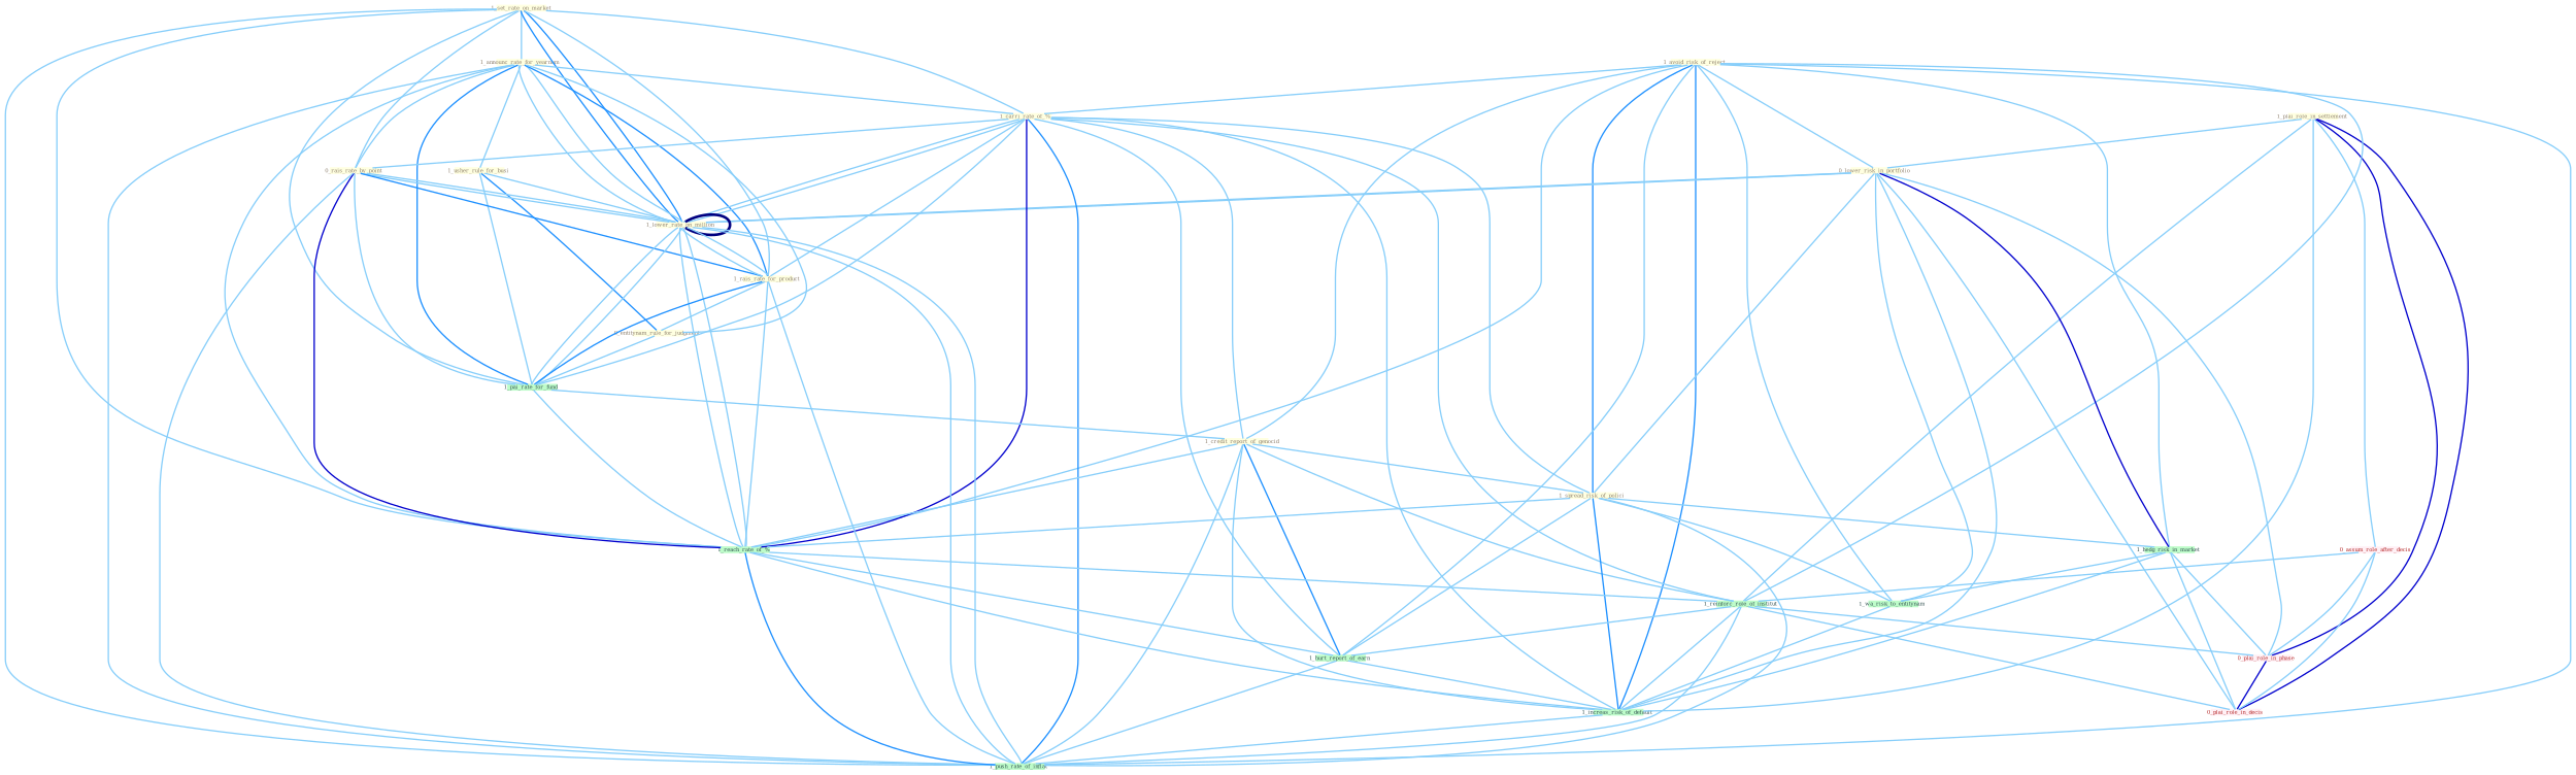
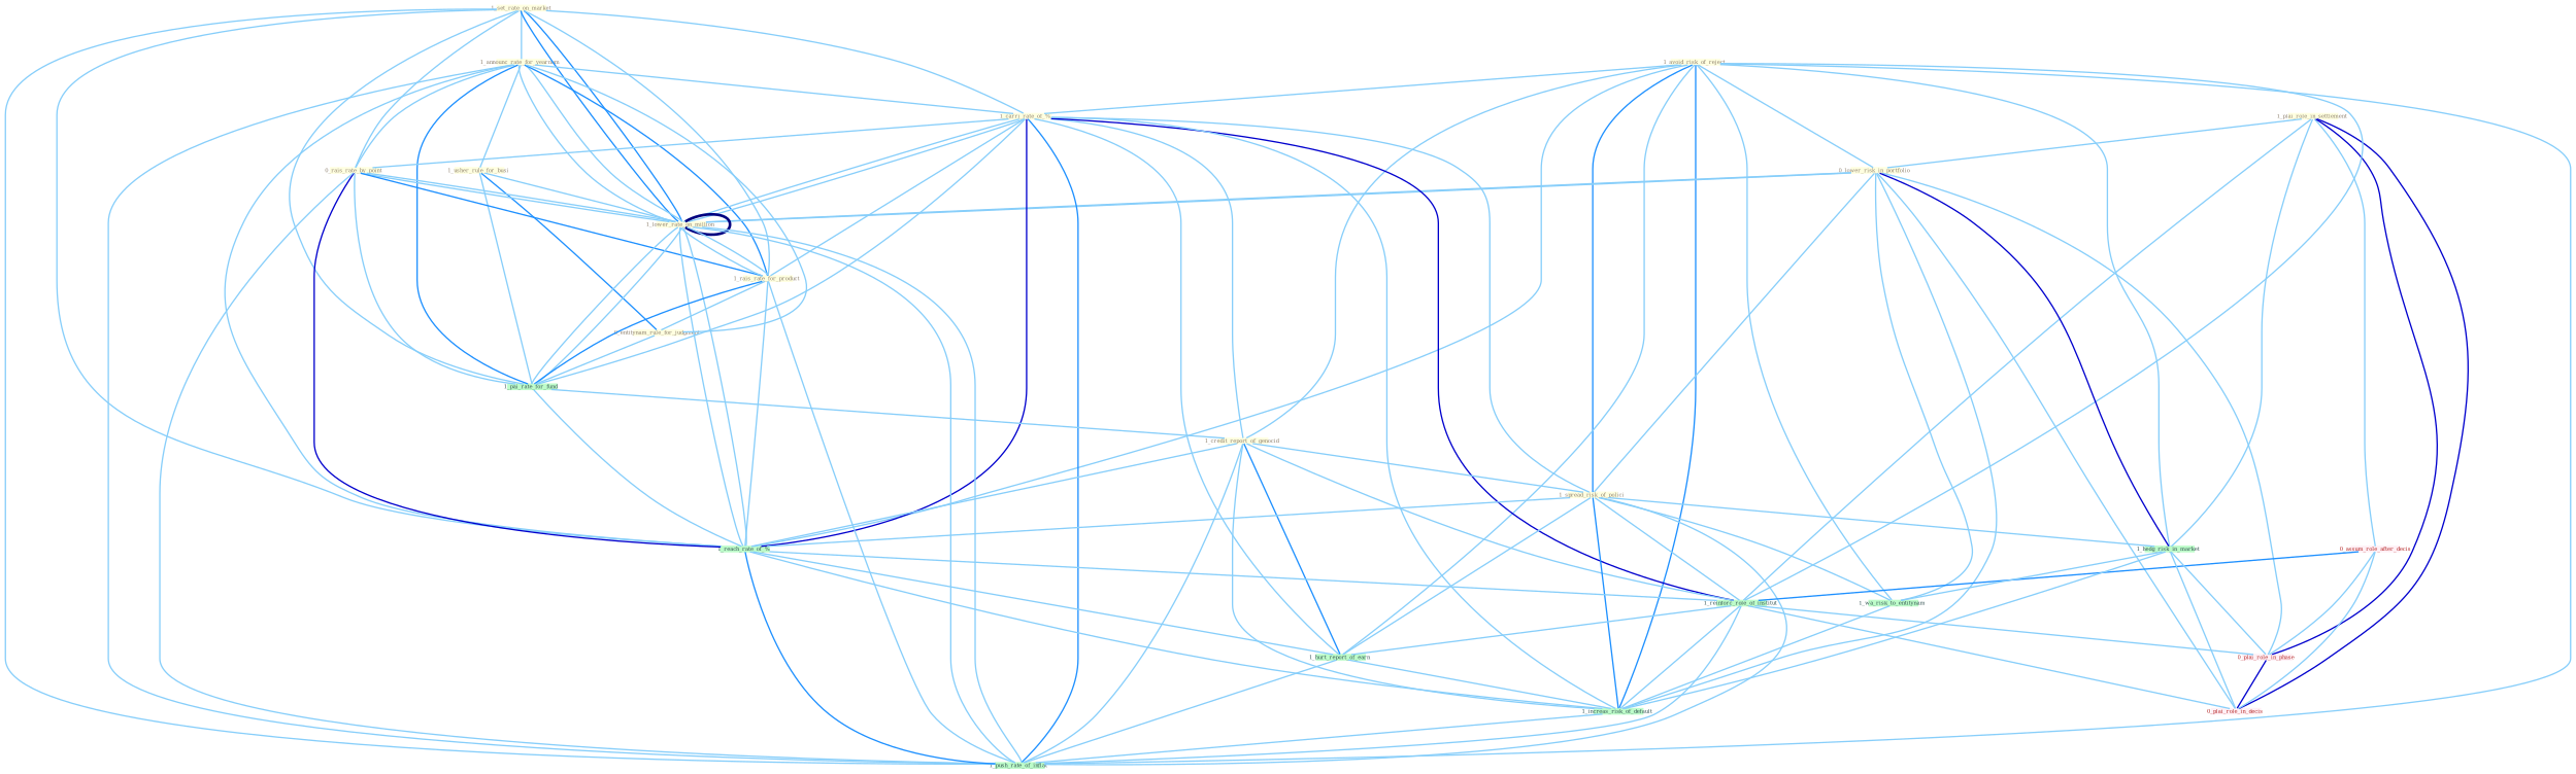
  graph {
    node [color="#ffffe0" fixedsize=true fontcolor="#8b7d6b" fontsize=4 shape=polygon style=filled]
    edge [color="#87cefa" w=1]
    n1 [height=.06 label="1_set_rate_on_market" width=.5]
    "1_announc_rate_for_yearnum " [height=.06 width=.5]
    "1_plai_role_in_settlement " [height=.06 width=.5]
    "1_avoid_risk_of_reject " [height=.06 width=.5]
    "1_usher_rule_for_busi " [height=.06 width=.5]
    "0_lower_risk_in_portfolio " [height=.06 width=.5]
    "1_carri_rate_of_% " [height=.06 width=.5]
    "1_credit_report_of_genocid " [height=.06 width=.5]
    "0_rais_rate_by_point " [height=.06 width=.5]
    "1_lower_rate_on_million " [height=.06 width=.5]
    "1_rais_rate_for_product " [height=.06 width=.5]
    "0_entitynam_rule_for_judgment " [height=.06 width=.5]
    "1_spread_risk_of_polici " [height=.06 width=.5]
    n14 [color="#fff0f5" fontcolor="#b22222" height=.06 label="0_assum_role_after_decis" width=.5]
    "0_plai_role_in_phase " [color="#fff0f5" fontcolor="#b22222" height=.06 width=.5]
    "0_plai_role_in_decis " [color="#fff0f5" fontcolor="#b22222" height=.06 width=.5]
    "1_pai_rate_for_fund " [color="#BDFCC9" fontcolor="#2f4f4f" height=.06 width=.5]
    "1_reach_rate_of_% " [color="#BDFCC9" fontcolor="#2f4f4f" height=.06 width=.5]
    "1_push_rate_of_inflat " [color="#BDFCC9" fontcolor="#2f4f4f" height=.06 width=.5]
    "1_hedg_risk_in_market " [color="#BDFCC9" fontcolor="#2f4f4f" height=.06 width=.5]
    "1_reinforc_role_of_institut " [color="#BDFCC9" fontcolor="#2f4f4f" height=.06 width=.5]
    "1_wa_risk_to_entitynam " [color="#BDFCC9" fontcolor="#2f4f4f" height=.06 width=.5]
    "1_hurt_report_of_earn " [color="#BDFCC9" fontcolor="#2f4f4f" height=.06 width=.5]
    "1_increas_risk_of_default " [color="#BDFCC9" fontcolor="#2f4f4f" height=.06 width=.5]
    subgraph sub_1 {
      n1
      "1_announc_rate_for_yearnum "
      "1_plai_role_in_settlement "
      "1_avoid_risk_of_reject "
      "1_usher_rule_for_busi "
      "0_lower_risk_in_portfolio "
      "1_carri_rate_of_% "
      "1_credit_report_of_genocid "
      "0_rais_rate_by_point "
      "1_lower_rate_on_million "
      "1_rais_rate_for_product "
      "0_entitynam_rule_for_judgment "
      "1_spread_risk_of_polici "
    }
    subgraph sub_2 {
      n14
      "0_plai_role_in_phase "
      "0_plai_role_in_decis "
    }
    n1 -- "1_announc_rate_for_yearnum "
    n1 -- "1_carri_rate_of_% "
    n1 -- "0_rais_rate_by_point "
    n1 -- "1_lower_rate_on_million " [color="#1e90ff" w=2]
    n1 -- "1_lower_rate_on_million " [color="#1e90ff" w=2]
    n1 -- "1_rais_rate_for_product "
    n1 -- "1_pai_rate_for_fund "
    n1 -- "1_reach_rate_of_% "
    n1 -- "1_push_rate_of_inflat "
    "1_announc_rate_for_yearnum " -- "1_usher_rule_for_busi "
    "1_announc_rate_for_yearnum " -- "1_carri_rate_of_% "
    "1_announc_rate_for_yearnum " -- "0_rais_rate_by_point "
    "1_announc_rate_for_yearnum " -- "1_lower_rate_on_million "
    "1_announc_rate_for_yearnum " -- "1_lower_rate_on_million "
    "1_announc_rate_for_yearnum " -- "1_rais_rate_for_product " [color="#1e90ff" w=2]
    "1_announc_rate_for_yearnum " -- "0_entitynam_rule_for_judgment "
    "1_announc_rate_for_yearnum " -- "1_pai_rate_for_fund " [color="#1e90ff" w=2]
    "1_announc_rate_for_yearnum " -- "1_reach_rate_of_% "
    "1_announc_rate_for_yearnum " -- "1_push_rate_of_inflat "
    "1_plai_role_in_settlement " -- "0_lower_risk_in_portfolio "
    "1_plai_role_in_settlement " -- n14
    "1_plai_role_in_settlement " -- "0_plai_role_in_phase " [color="#0000cd" w=3]
    "1_plai_role_in_settlement " -- "0_plai_role_in_decis " [color="#0000cd" w=3]
-   "1_plai_role_in_settlement " -- "1_increas_risk_of_default "
+   "1_plai_role_in_settlement " -- "1_hedg_risk_in_market "
    "1_plai_role_in_settlement " -- "1_reinforc_role_of_institut "
    "1_avoid_risk_of_reject " -- "0_lower_risk_in_portfolio "
    "1_avoid_risk_of_reject " -- "1_carri_rate_of_% "
    "1_avoid_risk_of_reject " -- "1_credit_report_of_genocid "
    "1_avoid_risk_of_reject " -- "1_spread_risk_of_polici " [color="#1e90ff" w=2]
    "1_avoid_risk_of_reject " -- "1_reach_rate_of_% "
    "1_avoid_risk_of_reject " -- "1_push_rate_of_inflat "
    "1_avoid_risk_of_reject " -- "1_hedg_risk_in_market "
    "1_avoid_risk_of_reject " -- "1_reinforc_role_of_institut "
    "1_avoid_risk_of_reject " -- "1_wa_risk_to_entitynam "
    "1_avoid_risk_of_reject " -- "1_hurt_report_of_earn "
    "1_avoid_risk_of_reject " -- "1_increas_risk_of_default " [color="#1e90ff" w=2]
    "1_usher_rule_for_busi " -- "1_lower_rate_on_million "
    "1_usher_rule_for_busi " -- "0_entitynam_rule_for_judgment " [color="#1e90ff" w=2]
    "1_usher_rule_for_busi " -- "1_pai_rate_for_fund "
    "0_lower_risk_in_portfolio " -- "1_lower_rate_on_million "
    "0_lower_risk_in_portfolio " -- "1_lower_rate_on_million "
    "0_lower_risk_in_portfolio " -- "1_spread_risk_of_polici "
    "0_lower_risk_in_portfolio " -- "0_plai_role_in_phase "
    "0_lower_risk_in_portfolio " -- "0_plai_role_in_decis "
    "0_lower_risk_in_portfolio " -- "1_hedg_risk_in_market " [color="#0000cd" w=2]
    "0_lower_risk_in_portfolio " -- "1_wa_risk_to_entitynam "
    "0_lower_risk_in_portfolio " -- "1_increas_risk_of_default "
    "1_carri_rate_of_% " -- "1_credit_report_of_genocid "
    "1_carri_rate_of_% " -- "0_rais_rate_by_point "
    "1_carri_rate_of_% " -- "1_lower_rate_on_million "
    "1_carri_rate_of_% " -- "1_lower_rate_on_million "
    "1_carri_rate_of_% " -- "1_rais_rate_for_product "
    "1_carri_rate_of_% " -- "1_spread_risk_of_polici "
    "1_carri_rate_of_% " -- "1_pai_rate_for_fund "
    "1_carri_rate_of_% " -- "1_reach_rate_of_% " [color="#0000cd" w=3]
    "1_carri_rate_of_% " -- "1_push_rate_of_inflat " [color="#1e90ff" w=2]
-   "1_carri_rate_of_% " -- "1_reinforc_role_of_institut "
+   "1_carri_rate_of_% " -- "1_reinforc_role_of_institut " [color="#0000cd"]
    "1_carri_rate_of_% " -- "1_hurt_report_of_earn "
    "1_carri_rate_of_% " -- "1_increas_risk_of_default "
    "1_credit_report_of_genocid " -- "1_spread_risk_of_polici "
    "1_credit_report_of_genocid " -- "1_reach_rate_of_% "
    "1_credit_report_of_genocid " -- "1_push_rate_of_inflat "
    "1_credit_report_of_genocid " -- "1_reinforc_role_of_institut "
    "1_credit_report_of_genocid " -- "1_hurt_report_of_earn " [color="#1e90ff" w=2]
    "1_credit_report_of_genocid " -- "1_increas_risk_of_default "
    "0_rais_rate_by_point " -- "1_lower_rate_on_million "
    "0_rais_rate_by_point " -- "1_lower_rate_on_million "
    "0_rais_rate_by_point " -- "1_rais_rate_for_product " [color="#1e90ff" w=2]
    "0_rais_rate_by_point " -- "1_pai_rate_for_fund "
    "0_rais_rate_by_point " -- "1_reach_rate_of_% " [color="#0000cd"]
    "0_rais_rate_by_point " -- "1_push_rate_of_inflat "
    "1_lower_rate_on_million " -- "1_lower_rate_on_million " [color="#000080" style=bold w=4]
    "1_lower_rate_on_million " -- "1_rais_rate_for_product "
    "1_lower_rate_on_million " -- "1_pai_rate_for_fund "
    "1_lower_rate_on_million " -- "1_pai_rate_for_fund "
    "1_lower_rate_on_million " -- "1_reach_rate_of_% "
    "1_lower_rate_on_million " -- "1_reach_rate_of_% "
    "1_lower_rate_on_million " -- "1_push_rate_of_inflat "
    "1_lower_rate_on_million " -- "1_push_rate_of_inflat "
    "1_rais_rate_for_product " -- "1_lower_rate_on_million "
    "1_rais_rate_for_product " -- "0_entitynam_rule_for_judgment "
    "1_rais_rate_for_product " -- "1_pai_rate_for_fund " [color="#1e90ff" w=2]
    "1_rais_rate_for_product " -- "1_reach_rate_of_% "
    "1_rais_rate_for_product " -- "1_push_rate_of_inflat "
    "0_entitynam_rule_for_judgment " -- "1_pai_rate_for_fund "
    "1_spread_risk_of_polici " -- "1_reach_rate_of_% "
    "1_spread_risk_of_polici " -- "1_push_rate_of_inflat "
    "1_spread_risk_of_polici " -- "1_hedg_risk_in_market "
+   "1_spread_risk_of_polici " -- "1_reinforc_role_of_institut "
    "1_spread_risk_of_polici " -- "1_wa_risk_to_entitynam "
    "1_spread_risk_of_polici " -- "1_hurt_report_of_earn "
    "1_spread_risk_of_polici " -- "1_increas_risk_of_default " [color="#1e90ff" w=2]
    n14 -- "0_plai_role_in_phase "
    n14 -- "0_plai_role_in_decis "
-   n14 -- "1_reinforc_role_of_institut "
+   n14 -- "1_reinforc_role_of_institut " [color="#1e90ff"]
    "0_plai_role_in_phase " -- "0_plai_role_in_decis " [color="#0000cd" w=3]
    "1_pai_rate_for_fund " -- "1_credit_report_of_genocid "
    "1_pai_rate_for_fund " -- "1_reach_rate_of_% "
    "1_reach_rate_of_% " -- "1_push_rate_of_inflat " [color="#1e90ff" w=2]
    "1_reach_rate_of_% " -- "1_reinforc_role_of_institut "
    "1_reach_rate_of_% " -- "1_hurt_report_of_earn "
    "1_reach_rate_of_% " -- "1_increas_risk_of_default "
    "1_hedg_risk_in_market " -- "0_plai_role_in_phase "
    "1_hedg_risk_in_market " -- "0_plai_role_in_decis "
    "1_hedg_risk_in_market " -- "1_wa_risk_to_entitynam "
    "1_hedg_risk_in_market " -- "1_increas_risk_of_default "
    "1_reinforc_role_of_institut " -- "0_plai_role_in_phase "
    "1_reinforc_role_of_institut " -- "0_plai_role_in_decis "
    "1_reinforc_role_of_institut " -- "1_push_rate_of_inflat "
    "1_reinforc_role_of_institut " -- "1_hurt_report_of_earn "
    "1_reinforc_role_of_institut " -- "1_increas_risk_of_default "
    "1_wa_risk_to_entitynam " -- "1_increas_risk_of_default "
    "1_hurt_report_of_earn " -- "1_push_rate_of_inflat "
    "1_hurt_report_of_earn " -- "1_increas_risk_of_default "
    "1_increas_risk_of_default " -- "1_push_rate_of_inflat "
  }
